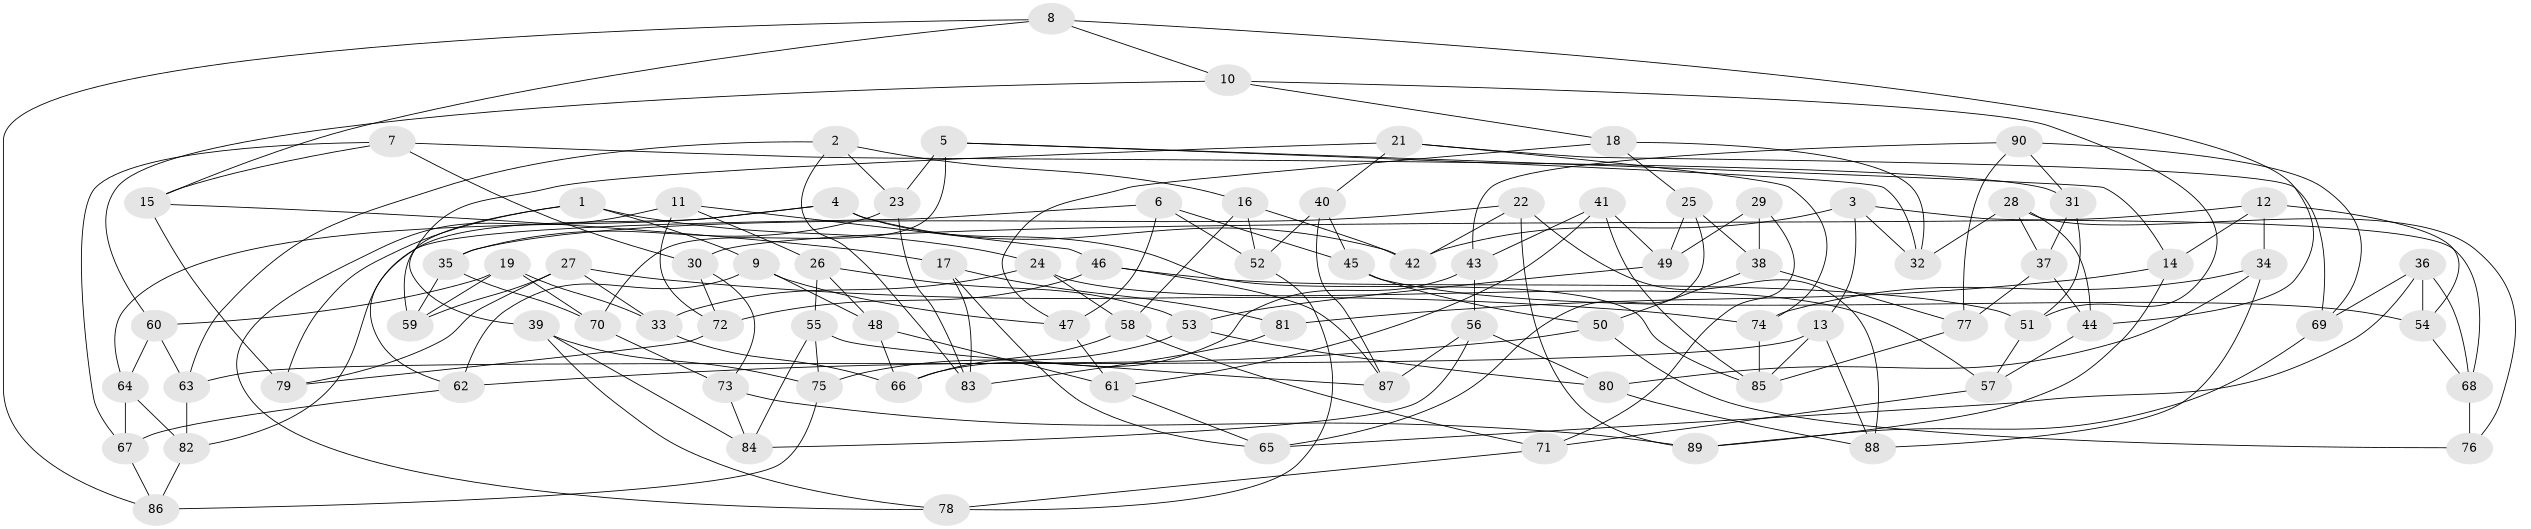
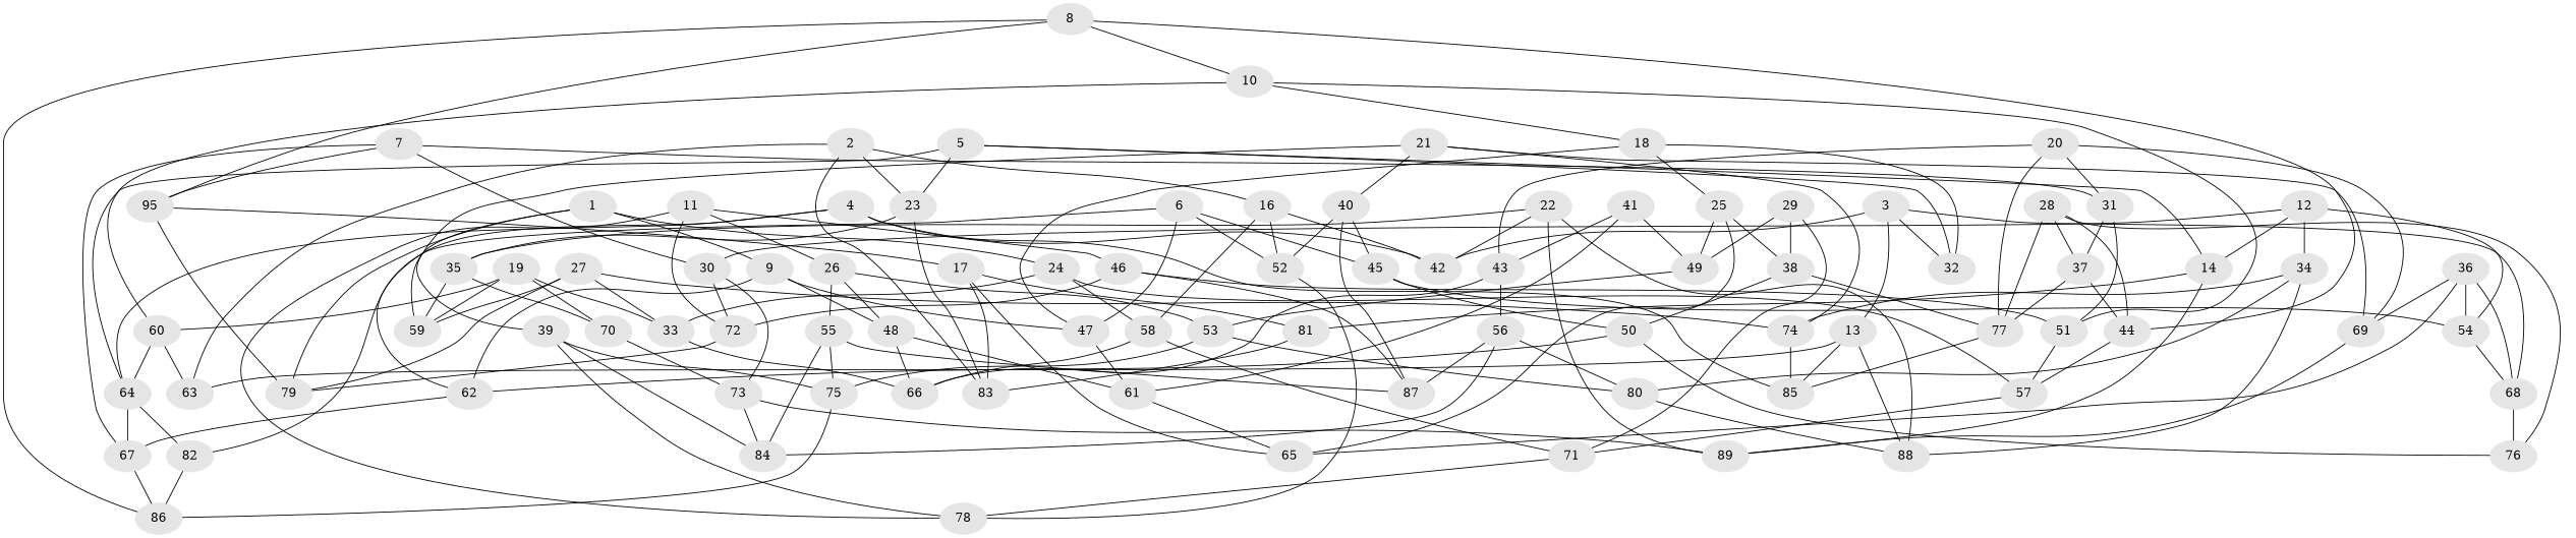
  graph {
    node [color=gray90 style=filled]
    1
    9
    24
    59
    79
    62
    47
    48
    58
    33
    57
    2
    16
    23
    63
    83
    42
    52
    35
    82
    3
    13
    32
    68
    85
    88
    76
    4
    64
    67
    5
    14
    70
    81
    89
    73
    6
    45
    54
    50
    61
    78
    86
    7
-   15
+   15 [label=95]
    30
    31
    17
    72
    51
    37
    8
    10
    44
    18
    60
    66
    25
    11
    26
    46
    53
    55
    87
    12
    34
    74
    80
    65
    71
    38
    49
    19
-   20 [label=90]
+   20
    43
    69
    77
    56
    21
    39
    40
    75
    84
    22
    27
    28
    29
    36
    41
    1 -- 9
    1 -- 24
    1 -- 59
    1 -- 79
    9 -- 62
    9 -- 47
    9 -- 48
    24 -- 58
    24 -- 33
    24 -- 57
    62 -- 67
    47 -- 61
    48 -- 61
    48 -- 66
    58 -- 66
    58 -- 71
    33 -- 66
    57 -- 71
    2 -- 16
    2 -- 23
    2 -- 63
    2 -- 83
    16 -- 58
    16 -- 42
    16 -- 52
    23 -- 83
    23 -- 35
-   63 -- 82
    52 -- 78
    35 -- 59
    35 -- 70
    82 -- 86
    3 -- 42
    3 -- 13
    3 -- 32
    3 -- 68
    13 -- 63
    13 -- 85
    13 -- 88
    68 -- 76
    4 -- 62
    4 -- 42
    4 -- 85
    4 -- 64
    64 -- 82
    64 -- 67
    67 -- 86
    5 -- 23
    5 -- 32
    5 -- 14
-   5 -- 70
+   5 -- 64
    14 -- 81
    14 -- 89
    70 -- 73
    81 -- 83
    73 -- 89
    73 -- 84
    6 -- 47
    6 -- 52
    6 -- 82
    6 -- 45
    45 -- 54
    45 -- 50
    54 -- 68
    50 -- 62
    50 -- 76
    61 -- 65
    7 -- 67
    7 -- 15
    7 -- 30
    7 -- 31
    15 -- 79
    15 -- 17
    30 -- 73
    30 -- 72
    31 -- 51
    31 -- 37
    17 -- 83
    17 -- 81
    17 -- 65
    72 -- 79
    51 -- 57
    37 -- 44
    37 -- 77
    8 -- 86
    8 -- 15
    8 -- 10
    8 -- 44
    10 -- 51
    10 -- 18
    10 -- 60
    44 -- 57
    18 -- 47
    18 -- 32
    18 -- 25
    60 -- 63
    60 -- 64
    25 -- 65
    25 -- 38
    25 -- 49
    11 -- 78
    11 -- 72
    11 -- 26
    11 -- 46
    26 -- 48
    26 -- 53
    26 -- 55
    46 -- 72
    46 -- 51
    46 -- 87
    53 -- 80
    53 -- 75
    55 -- 87
    55 -- 75
    55 -- 84
    12 -- 14
    12 -- 54
    12 -- 30
    12 -- 34
    34 -- 88
    34 -- 74
    34 -- 80
    74 -- 85
    80 -- 88
    71 -- 78
    38 -- 50
    38 -- 77
    49 -- 53
    19 -- 59
    19 -- 33
    19 -- 70
    19 -- 60
    20 -- 31
    20 -- 43
    20 -- 69
    20 -- 77
    43 -- 66
    43 -- 56
    69 -- 89
    77 -- 85
    56 -- 87
    56 -- 80
    56 -- 84
    21 -- 74
    21 -- 69
    21 -- 39
    21 -- 40
    39 -- 78
    39 -- 75
    39 -- 84
    40 -- 52
    40 -- 45
    40 -- 87
    75 -- 86
    22 -- 42
    22 -- 35
    22 -- 88
    22 -- 89
    27 -- 59
    27 -- 79
    27 -- 33
    27 -- 74
-   28 -- 32
+   28 -- 77
    28 -- 76
    28 -- 37
    28 -- 44
    29 -- 71
    29 -- 38
    29 -- 49
    36 -- 68
    36 -- 54
    36 -- 65
    36 -- 69
-   41 -- 85
    41 -- 61
    41 -- 49
    41 -- 43
  }
